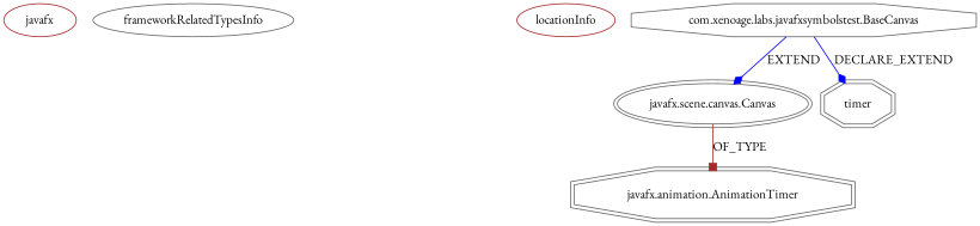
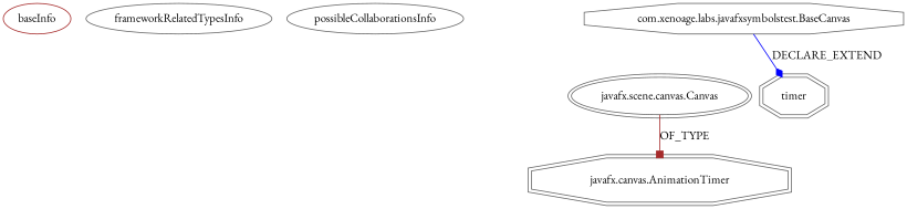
  digraph {
    fontname="EB Garamond"
    node [color=gray40 fontname="EB Garamond" shape=ellipse]
    edge [arrowhead=diamond color=blue fontname="EB Garamond"]
-   baseInfo [category=extension_graph color=brown graphId=1616 isAnonymous=false possibleRelation=false label=javafx]
+   baseInfo [category=extension_graph color=brown graphId=1616 isAnonymous=false possibleRelation=false]
    frameworkRelatedTypesInfo [0="javafx.scene.canvas.Canvas"]
-   locationInfo [color=brown contextSignature=BaseCanvas filePath="/Xenoage-Labs/Labs-master/JavaFXSymbolsTest/src/com/xenoage/labs/javafxsymbolstest/BaseCanvas.java" graphId=1616 projectName="Xenoage-Labs"]
+   possibleCollaborationsInfo
    n5 [isFrameworkType=false label="com.xenoage.labs.javafxsymbolstest.BaseCanvas" shape=octagon vertexType=ROOT_CLIENT_CLASS_DECLARATION]
    n6 [isFrameworkType=true label="javafx.scene.canvas.Canvas" peripheries=2 vertexType=FRAMEWORK_CLASS_TYPE]
    n7 [isFrameworkType=true label=timer peripheries=2 shape=octagon vertexType=FIELD_DECLARATION]
-   n8 [isFrameworkType=true label="javafx.animation.AnimationTimer" peripheries=2 shape=octagon vertexType=FRAMEWORK_CLASS_TYPE]
-   n5 -> n6 [label=EXTEND]
+   n8 [isFrameworkType=true label="javafx.canvas.AnimationTimer" peripheries=2 shape=octagon vertexType=FRAMEWORK_CLASS_TYPE]
    n5 -> n7 [label=DECLARE_EXTEND]
    n6 -> n8 [arrowhead=box color=brown label=OF_TYPE]
  }
